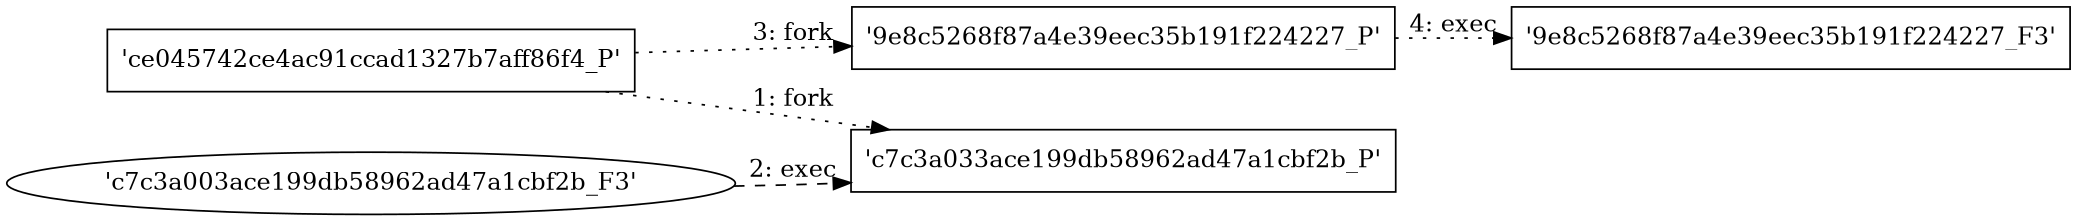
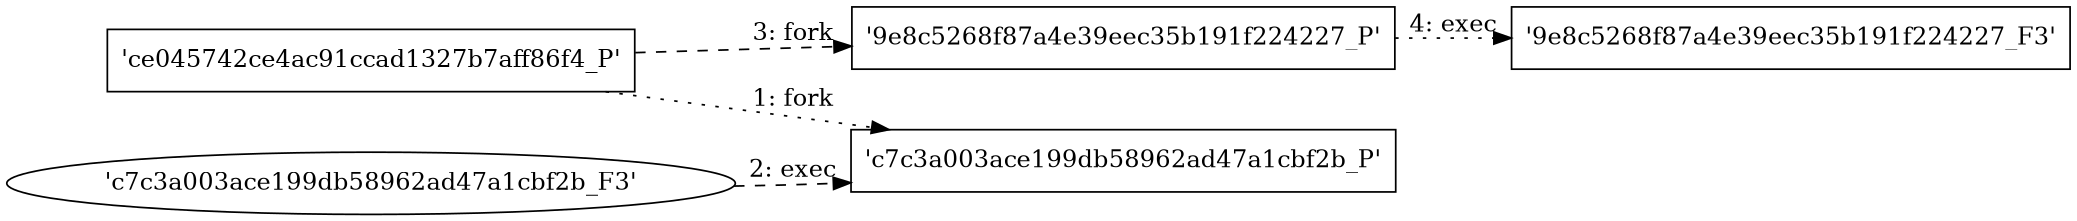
  digraph {
    engine=neato
    fixedsize=false
    fontsize=10
    nodesep=0.3
    rankdir=LR
    ranksep=0
    splines=true
    node [node_type=Process shape=box]
    edge [style=dotted]
    "'ce045742ce4ac91ccad1327b7aff86f4_P'"
-   "'c7c3a003ace199db58962ad47a1cbf2b_P'" [label="'c7c3a033ace199db58962ad47a1cbf2b_P'"]
+   "'c7c3a003ace199db58962ad47a1cbf2b_P'"
    "'9e8c5268f87a4e39eec35b191f224227_P'"
    "'9e8c5268f87a4e39eec35b191f224227_F3'" [node_type=File]
    "'c7c3a003ace199db58962ad47a1cbf2b_F3'" [node_type=File shape=ellipse]
    "'ce045742ce4ac91ccad1327b7aff86f4_P'" -> "'c7c3a003ace199db58962ad47a1cbf2b_P'" [label="1: fork"]
-   "'ce045742ce4ac91ccad1327b7aff86f4_P'" -> "'9e8c5268f87a4e39eec35b191f224227_P'" [label="3: fork"]
+   "'ce045742ce4ac91ccad1327b7aff86f4_P'" -> "'9e8c5268f87a4e39eec35b191f224227_P'" [label="3: fork" style=dashed]
    "'9e8c5268f87a4e39eec35b191f224227_P'" -> "'9e8c5268f87a4e39eec35b191f224227_F3'" [label="4: exec"]
    "'c7c3a003ace199db58962ad47a1cbf2b_F3'" -> "'c7c3a003ace199db58962ad47a1cbf2b_P'" [label="2: exec" style=dashed]
  }
